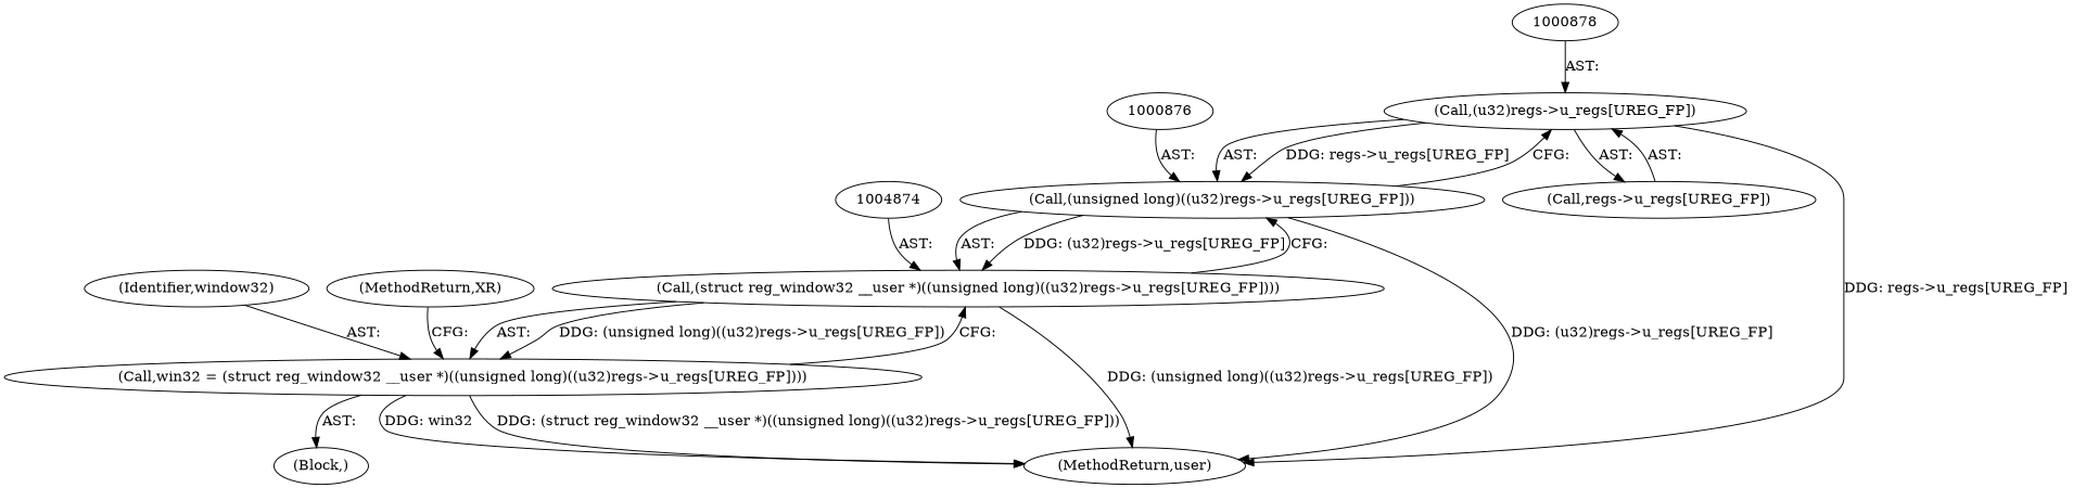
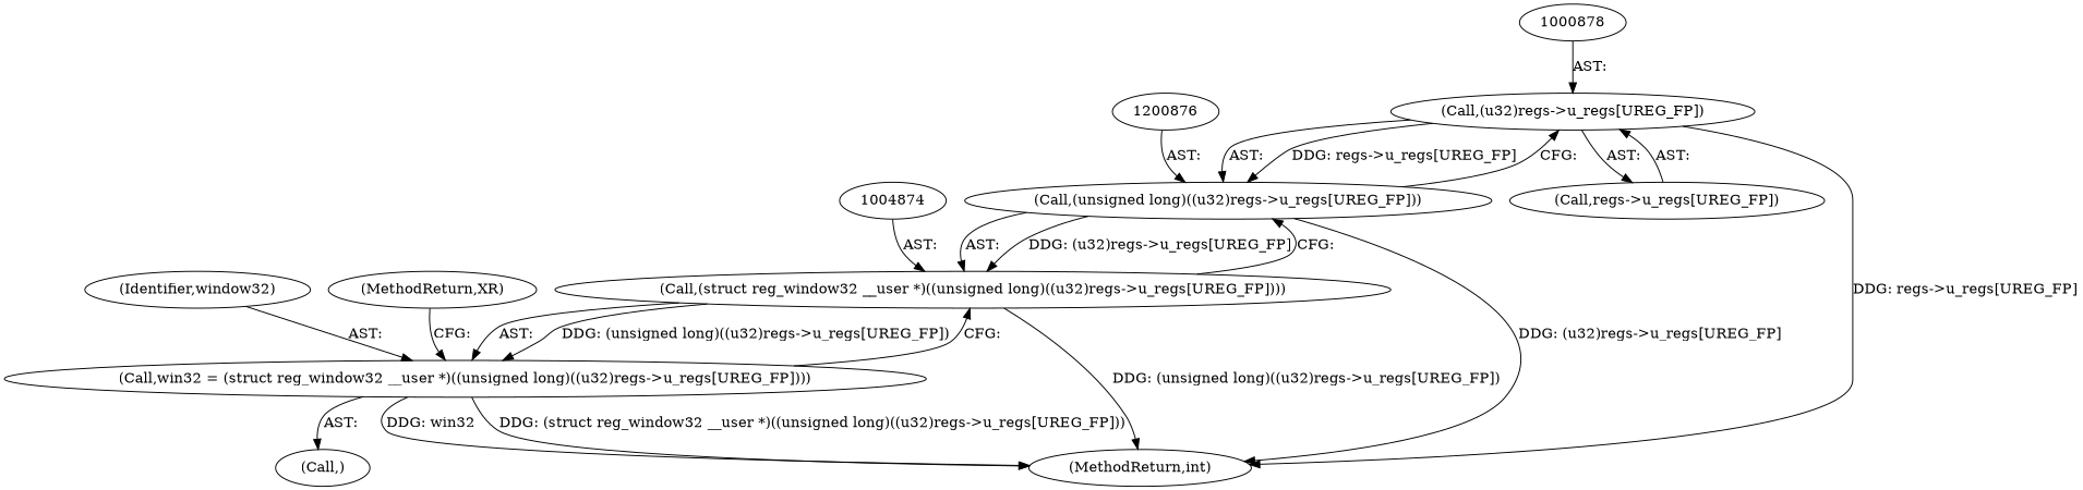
  digraph {
    n1 [label="(Call,(u32)regs->u_regs[UREG_FP])"]
    n2 [label="(Call,(unsigned long)((u32)regs->u_regs[UREG_FP]))"]
    n3 [label="(Call,regs->u_regs[UREG_FP])"]
-   n4 [label="(MethodReturn,user)"]
+   n4 [label="(MethodReturn,int)"]
    n5 [label="(Call,(struct reg_window32 __user *)((unsigned long)((u32)regs->u_regs[UREG_FP])))"]
    n6 [label="(Call,win32 = (struct reg_window32 __user *)((unsigned long)((u32)regs->u_regs[UREG_FP])))"]
-   n7 [label="(Block,)"]
+   n7 [label="(Call,)"]
    n8 [label="(Identifier,window32)"]
    n9 [label="(MethodReturn,XR)"]
    1000878
-   1000876
+   1000876 [label=1200876]
    n12 [label=1004874]
    n1 -> n2 [label="AST: "]
    n1 -> n2 [label="DDG: regs->u_regs[UREG_FP]"]
    n1 -> n3 [label="AST: "]
    n1 -> n4 [label="DDG: regs->u_regs[UREG_FP]"]
    n2 -> n1 [label="CFG: "]
    n2 -> n4 [label="DDG: (u32)regs->u_regs[UREG_FP]"]
    n2 -> n5 [label="AST: "]
    n2 -> n5 [label="DDG: (u32)regs->u_regs[UREG_FP]"]
    n3 -> n1 [label="AST: "]
    n5 -> n2 [label="CFG: "]
    n5 -> n4 [label="DDG: (unsigned long)((u32)regs->u_regs[UREG_FP])"]
    n5 -> n6 [label="AST: "]
    n5 -> n6 [label="DDG: (unsigned long)((u32)regs->u_regs[UREG_FP])"]
    n6 -> n4 [label="DDG: win32"]
    n6 -> n4 [label="DDG: (struct reg_window32 __user *)((unsigned long)((u32)regs->u_regs[UREG_FP]))"]
    n6 -> n5 [label="CFG: "]
    n6 -> n7 [label="AST: "]
    n8 -> n6 [label="AST: "]
    n9 -> n6 [label="CFG: "]
    1000878 -> n1 [label="AST: "]
    1000876 -> n2 [label="AST: "]
    n12 -> n5 [label="AST: "]
  }
